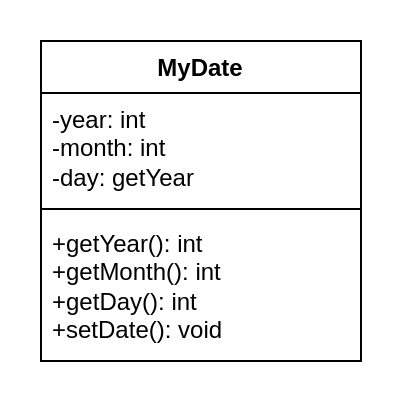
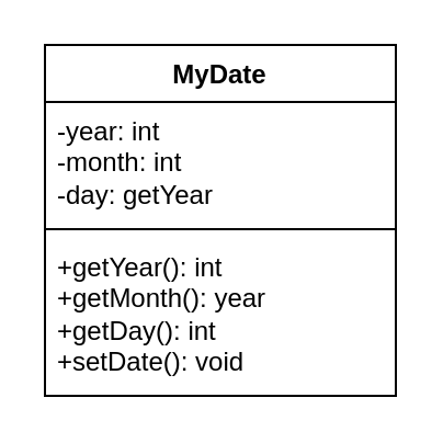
  <mxCell id="0" />
  <mxCell id="1" parent="0" />
  <mxCell id="2" value="MyDate" style="swimlane;fontStyle=1;align=center;verticalAlign=top;childLayout=stackLayout;horizontal=1;startSize=26;horizontalStack=0;resizeParent=1;resizeParentMax=0;resizeLast=0;collapsible=1;marginBottom=0;whiteSpace=wrap;html=1;" vertex="1" parent="1"><mxGeometry x="20" y="20" width="160" height="160" as="geometry" /></mxCell>
  <mxCell id="3" value="-year: int&lt;div&gt;-month: int&lt;/div&gt;&lt;div&gt;-day: getYear&lt;/div&gt;" style="text;strokeColor=none;fillColor=none;align=left;verticalAlign=top;spacingLeft=4;spacingRight=4;overflow=hidden;rotatable=0;points=[[0,0.5],[1,0.5]];portConstraint=eastwest;whiteSpace=wrap;html=1;" vertex="1" parent="2"><mxGeometry y="26" width="160" height="54" as="geometry" /></mxCell>
  <mxCell id="4" value="" style="line;strokeWidth=1;fillColor=none;align=left;verticalAlign=middle;spacingTop=-1;spacingLeft=3;spacingRight=3;rotatable=0;labelPosition=right;points=[];portConstraint=eastwest;strokeColor=inherit;" vertex="1" parent="2"><mxGeometry y="80" width="160" height="8" as="geometry" /></mxCell>
- <mxCell id="5" value="+getYear(): int&lt;div&gt;+getMonth(): int&lt;/div&gt;&lt;div&gt;+getDay(): int&lt;/div&gt;&lt;div&gt;+setDate(): void&lt;/div&gt;" style="text;strokeColor=none;fillColor=none;align=left;verticalAlign=top;spacingLeft=4;spacingRight=4;overflow=hidden;rotatable=0;points=[[0,0.5],[1,0.5]];portConstraint=eastwest;whiteSpace=wrap;html=1;" vertex="1" parent="2"><mxGeometry y="88" width="160" height="72" as="geometry" /></mxCell>
+ <mxCell id="5" value="+getYear(): int&lt;div&gt;+getMonth(): year&lt;/div&gt;&lt;div&gt;+getDay(): int&lt;/div&gt;&lt;div&gt;+setDate(): void&lt;/div&gt;" style="text;strokeColor=none;fillColor=none;align=left;verticalAlign=top;spacingLeft=4;spacingRight=4;overflow=hidden;rotatable=0;points=[[0,0.5],[1,0.5]];portConstraint=eastwest;whiteSpace=wrap;html=1;" vertex="1" parent="2"><mxGeometry y="88" width="160" height="72" as="geometry" /></mxCell>
